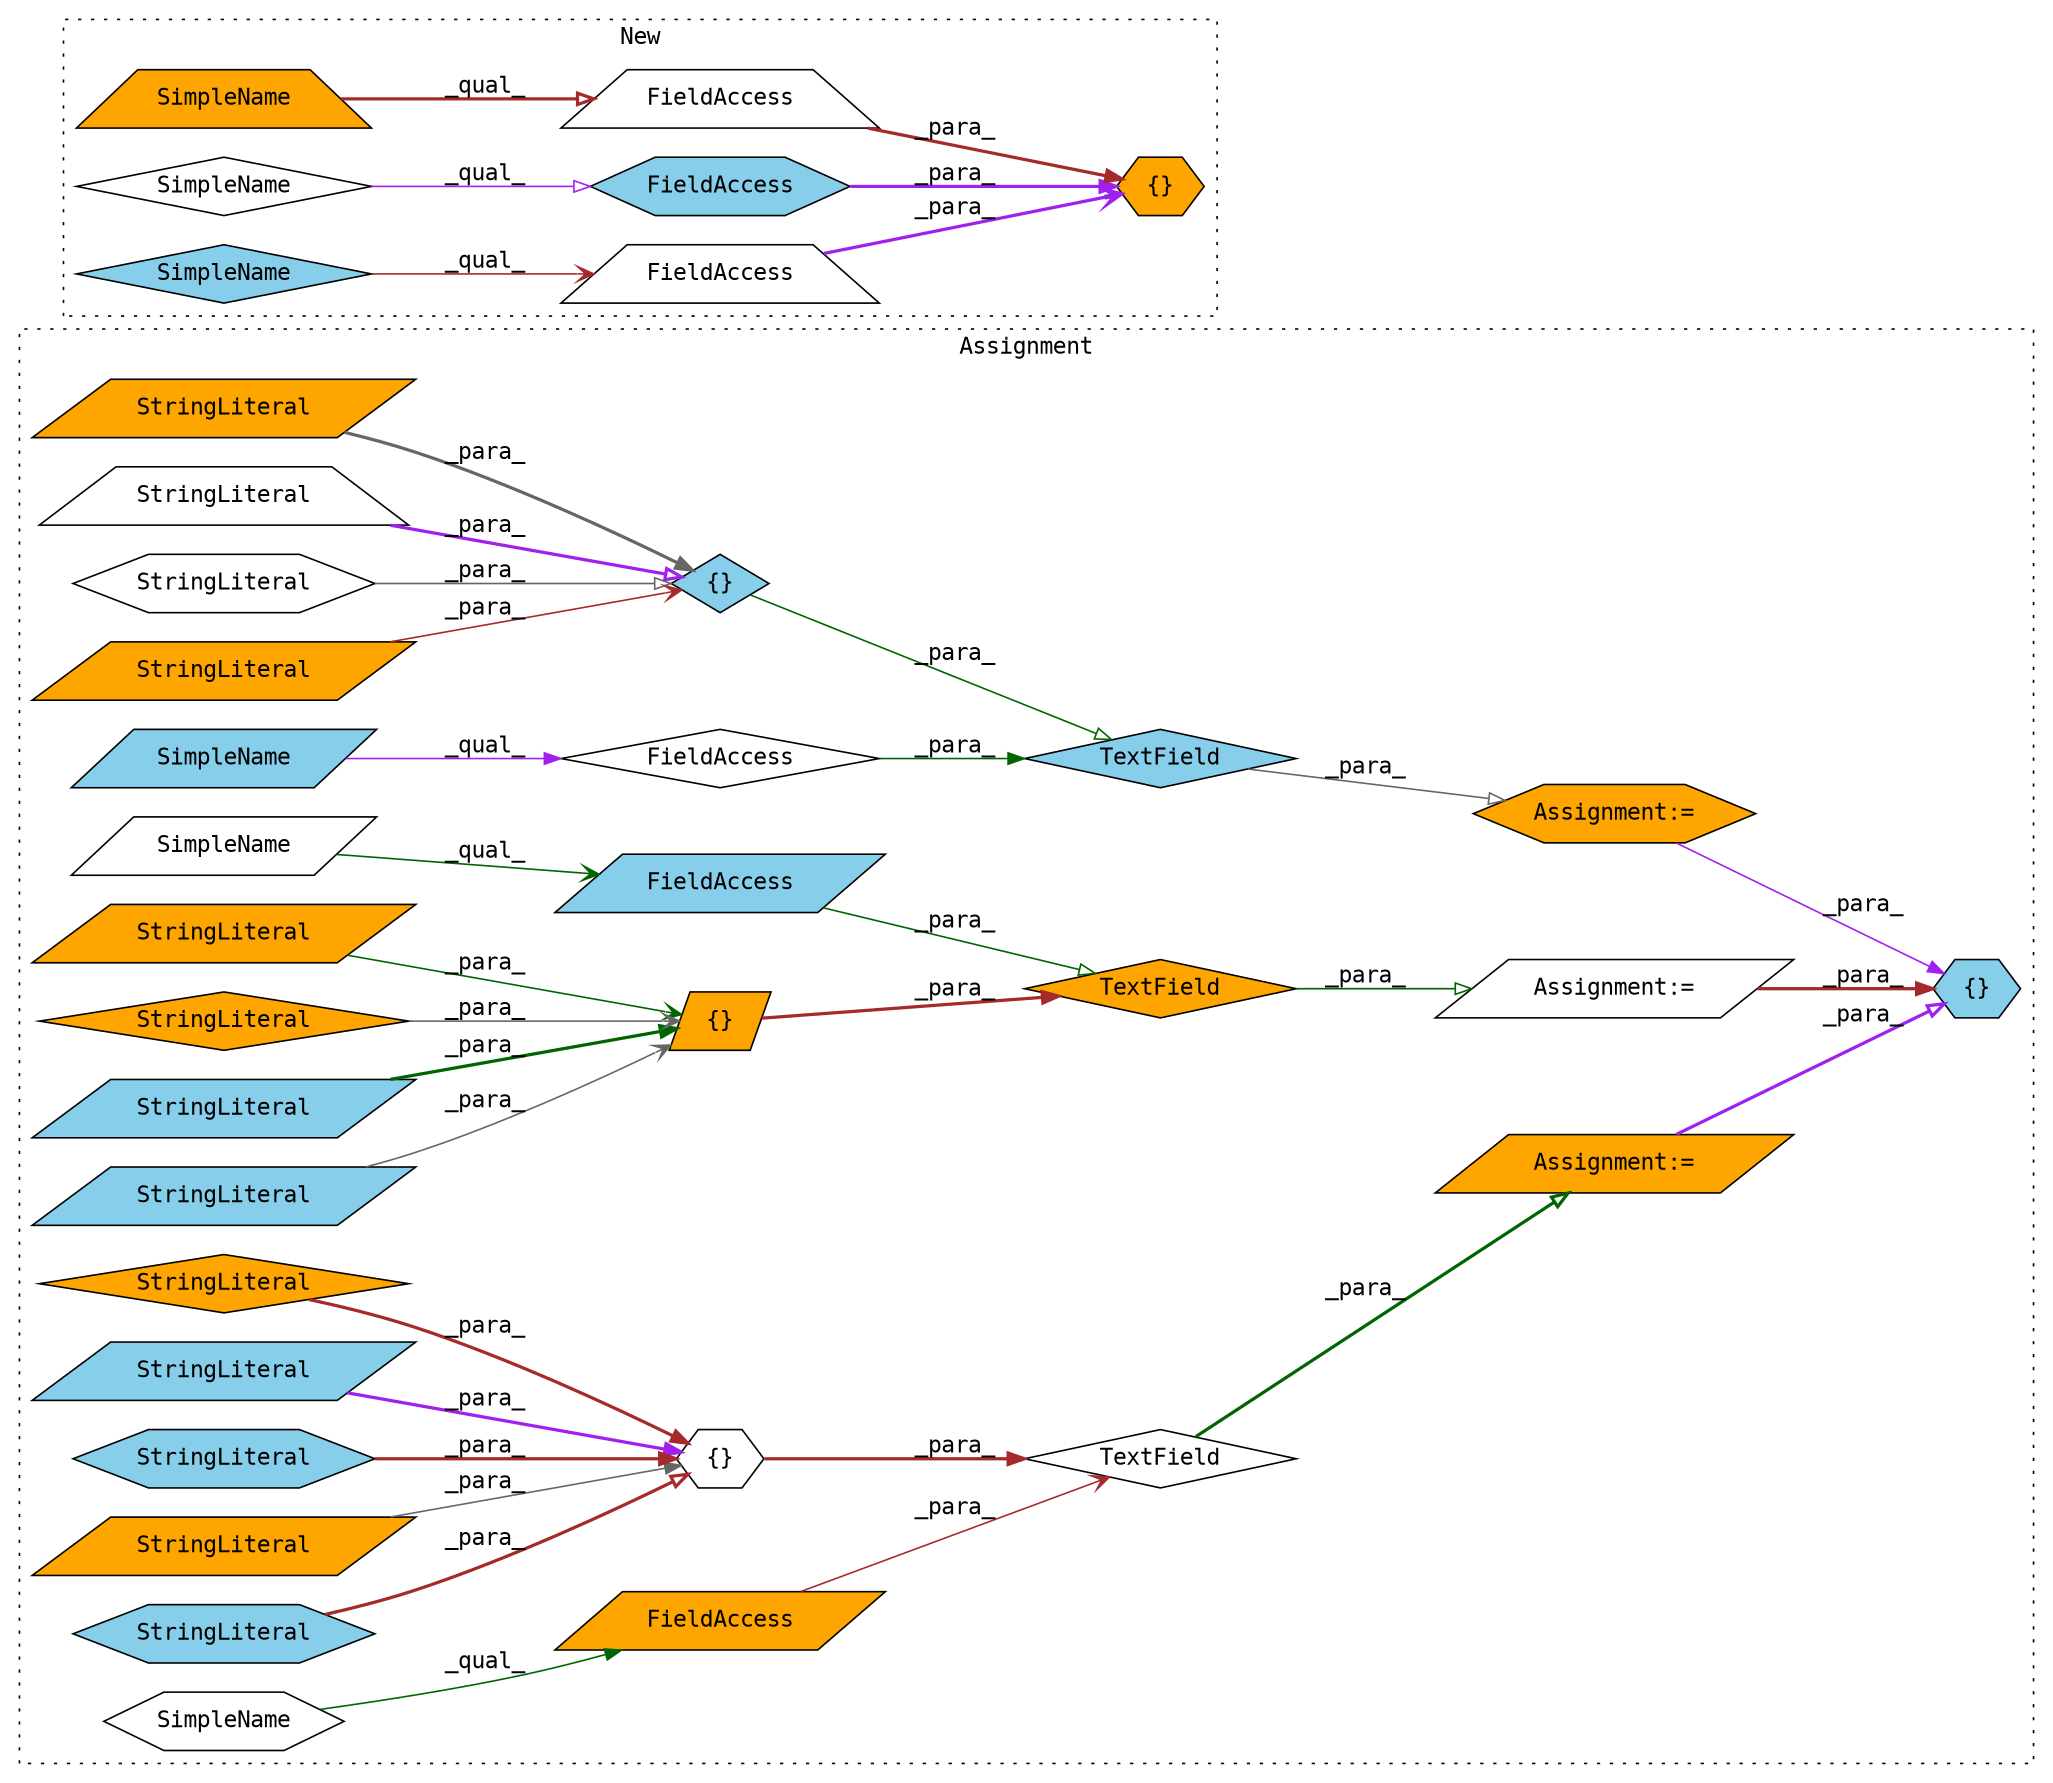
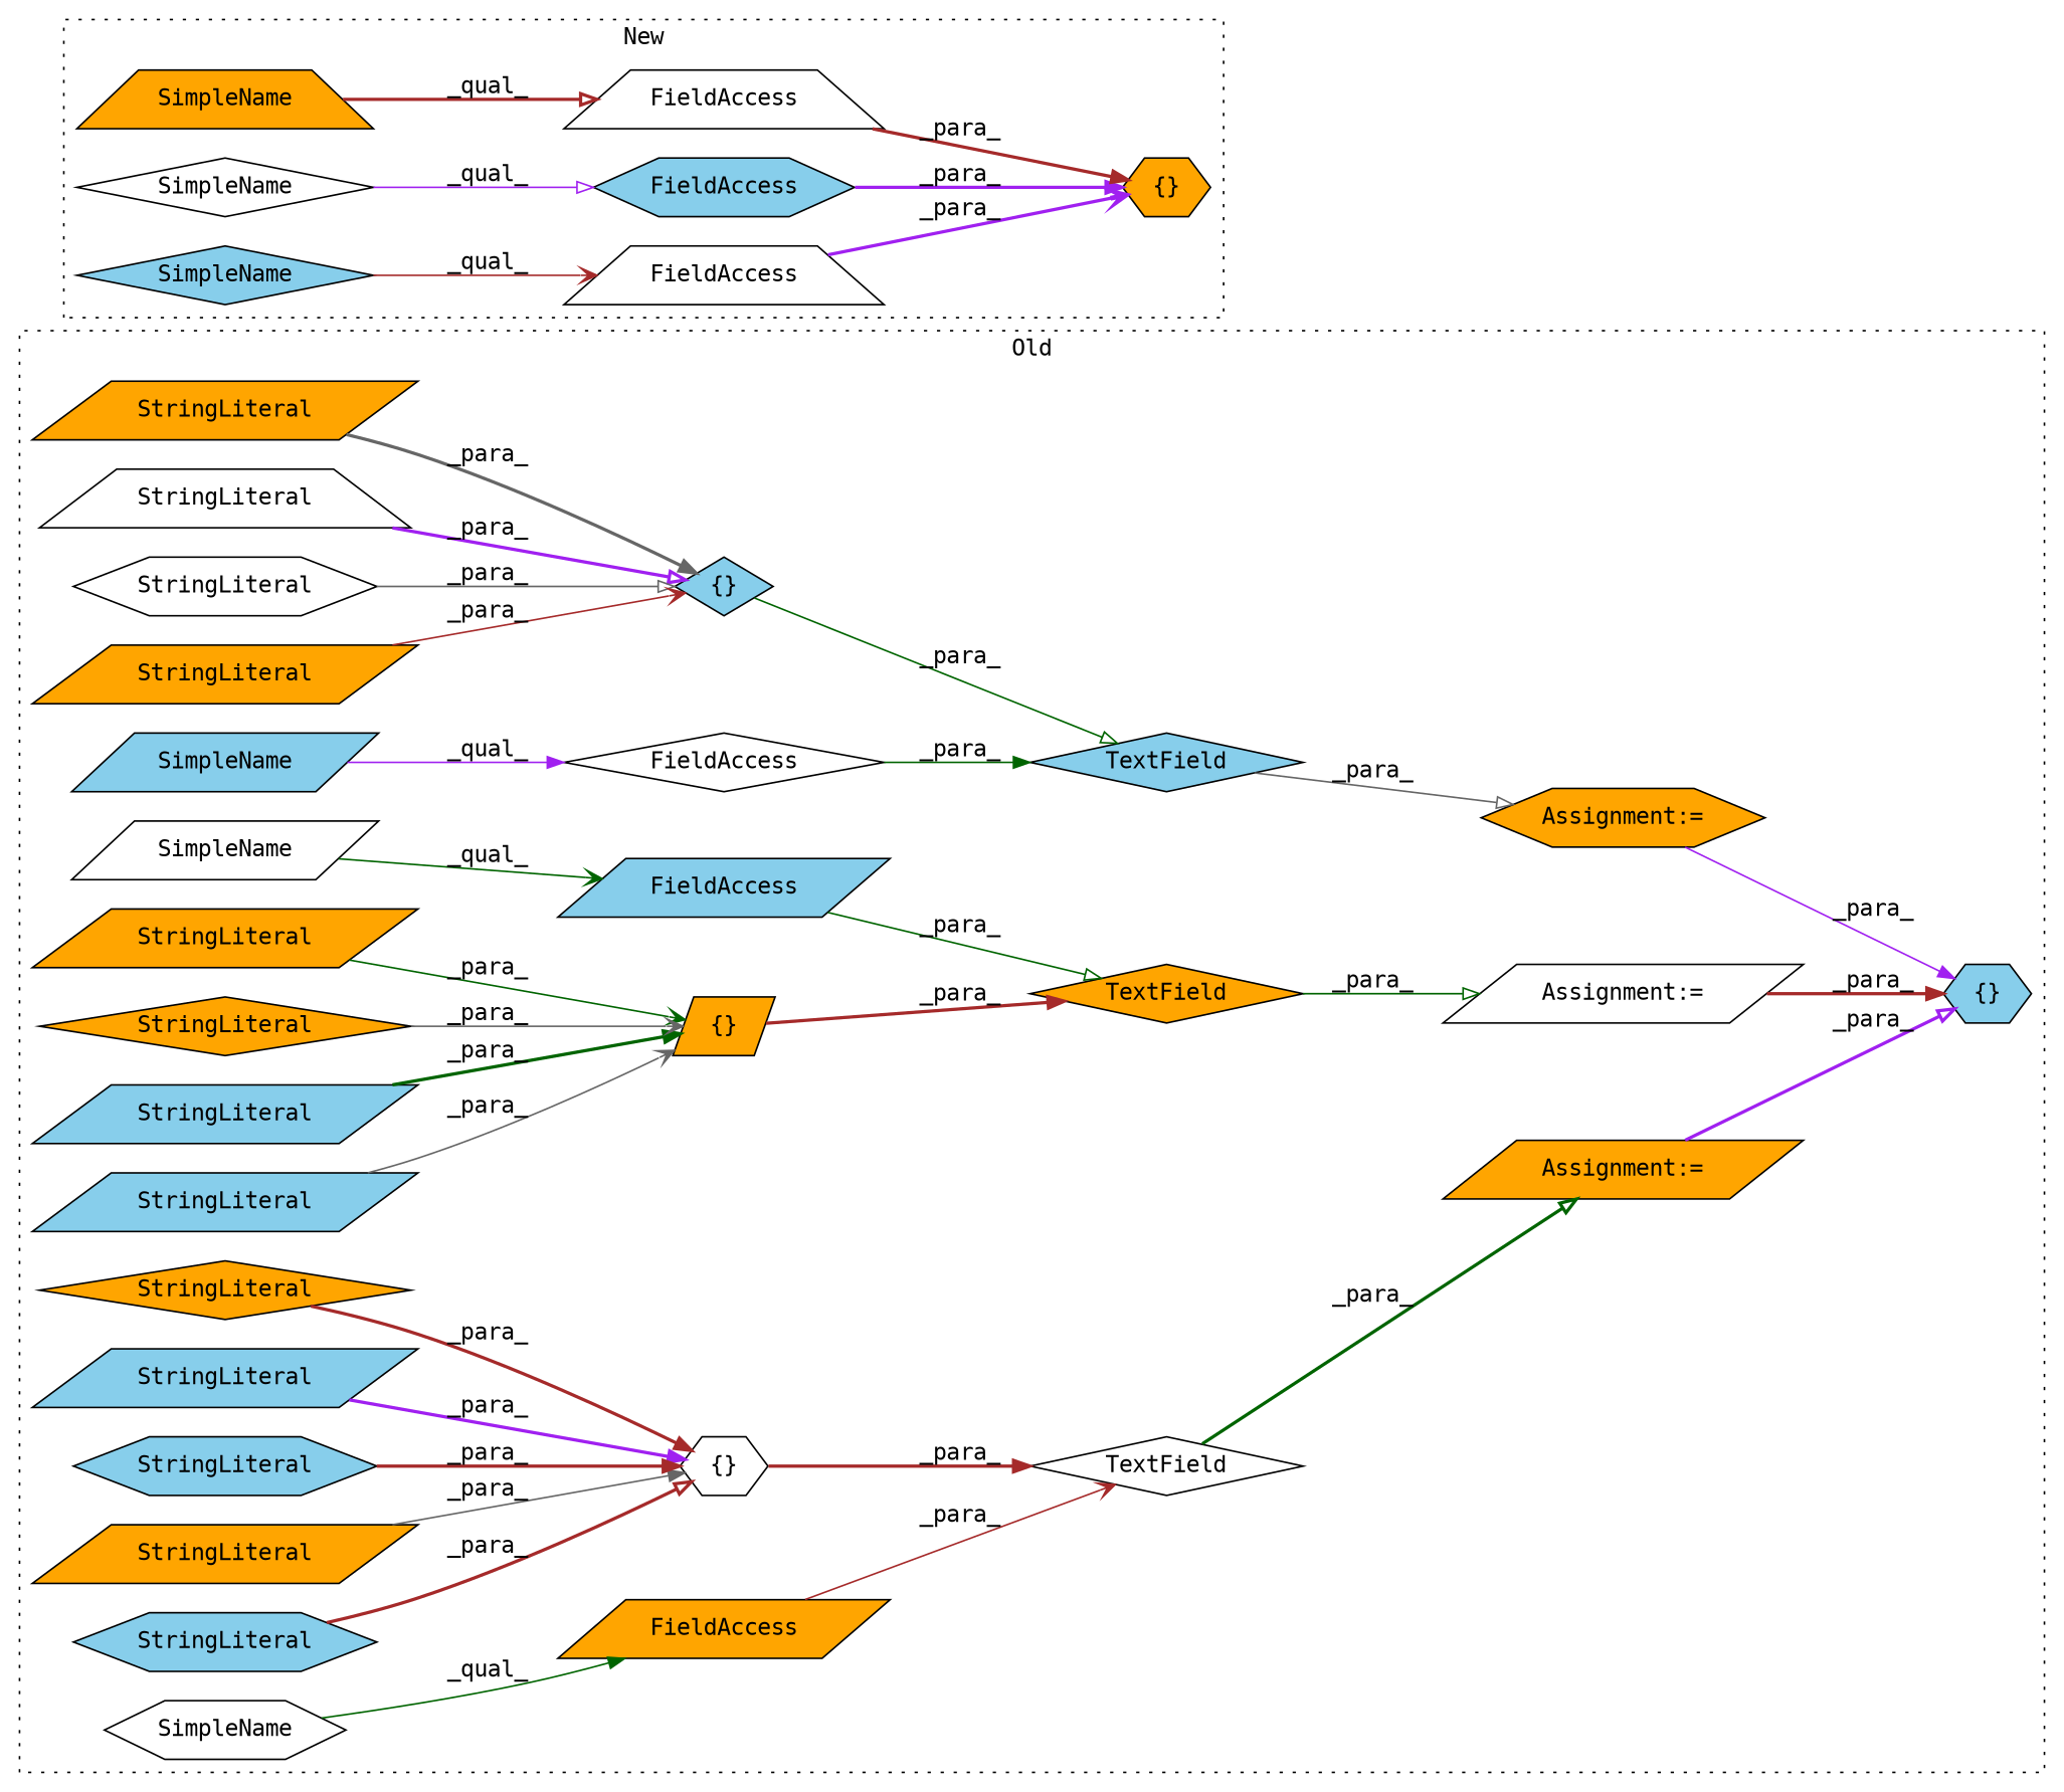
  digraph {
    rankdir=LR
    fontname="DejaVu Sans Mono"
    node [a=45 l=4 s=3549 shape=parallelogram style=filled fillcolor=orange fontname="DejaVu Sans Mono"]
    edge [color=brown style=solid arrowhead=normal fontname="DejaVu Sans Mono"]
    n1 [a=32 l="10,1" label=TextField s="3404,3472" shape=diamond]
    n2 [a=4 l="1,1" label="{}" s="3691,3712" shape=hexagon fillcolor=skyblue]
    n3 [a=7 l=1 label="Assignment:=" s=3403 fillcolor=white]
    n4 [a=4 l="1,1" label="{}" s="3602,3635" shape=diamond fillcolor=skyblue]
    n5 [a=32 l="10,1" label=TextField s="3486,3566" shape=diamond fillcolor=white]
    n6 [a=4 l="1,1" label="{}" s="3426,3453"]
    n7 [a=32 l="10,1" label=TextField s="3580,3654" shape=diamond fillcolor=skyblue]
    n8 [a=4 l="1,1" label="{}" s="3508,3547" shape=hexagon fillcolor=white]
    n9 [l=10 label=StringLiteral s=3443 fillcolor=skyblue]
    n10 [a=7 l=1 label="Assignment:=" s=3579 shape=hexagon]
    n11 [label=StringLiteral s=3434 fillcolor=skyblue]
    n12 [l=9 label=StringLiteral s=3615]
    n13 [l=10 label=StringLiteral s=3625 shape=trapezium fillcolor=white]
    n14 [l=6 label=StringLiteral s=3509 shape=diamond]
    n15 [l=3 label=StringLiteral s=3521 fillcolor=skyblue]
    n16 [label=StringLiteral s=3610 shape=hexagon fillcolor=white]
    n17 [a=7 l=1 label="Assignment:=" s=3485]
    n18 [l=10 label=StringLiteral s=3537]
    n19 [label=StringLiteral s=3516 shape=hexagon fillcolor=skyblue]
    n20 [l=6 label=StringLiteral s=3603]
    n21 [l=3 label=StringLiteral s=3439]
    n22 [l=11 label=StringLiteral s=3525 shape=hexagon fillcolor=skyblue]
    n23 [l=6 label=StringLiteral s=3427 shape=diamond]
    n24 [a=22 l=17 label=FieldAccess]
    n25 [a=22 l=17 label=FieldAccess s=3455 fillcolor=skyblue]
    n26 [a=22 l=17 label=FieldAccess s=3637 shape=diamond fillcolor=white]
    n27 [a=42 label=SimpleName s=3637 fillcolor=skyblue]
    n28 [a=42 label=SimpleName shape=hexagon fillcolor=white]
    n29 [a=42 label=SimpleName s=3455 fillcolor=white]
    n30 [a=4 l="1,1" label="{}" s="3033,3069" shape=hexagon]
    n31 [a=22 l=11 label=FieldAccess s=3046 shape=hexagon fillcolor=skyblue]
    n32 [a=22 l=11 label=FieldAccess s=3058 shape=trapezium fillcolor=white]
    n33 [a=22 l=11 label=FieldAccess s=3034 shape=trapezium fillcolor=white]
    n34 [a=42 label=SimpleName s=3058 shape=trapezium]
    n35 [a=42 label=SimpleName s=3046 shape=diamond fillcolor=white]
    n36 [a=42 label=SimpleName s=3034 shape=diamond fillcolor=skyblue]
    subgraph cluster_1 {
-     label=Assignment
+     label=Old
      style=dotted
      n1
      n2
      n3
      n4
      n5
      n6
      n7
      n8
      n9
      n10
      n11
      n12
      n13
      n14
      n15
      n16
      n17
      n18
      n19
      n20
      n21
      n22
      n23
      n24
      n25
      n26
      n27
      n28
      n29
    }
    subgraph cluster_2 {
      label=New
      style=dotted
      n30
      n31
      n32
      n33
      n34
      n35
      n36
    }
    n1 -> n3 [label=_para_ color=darkgreen arrowhead=onormal]
    n3 -> n2 [label=_para_ style=bold]
    n4 -> n7 [label=_para_ color=darkgreen arrowhead=onormal]
    n5 -> n17 [label=_para_ color=darkgreen style=bold arrowhead=onormal]
    n6 -> n1 [label=_para_ style=bold]
    n7 -> n10 [label=_para_ color=gray40 arrowhead=onormal]
    n8 -> n5 [label=_para_ style=bold]
    n9 -> n6 [label=_para_ color=darkgreen style=bold]
    n10 -> n2 [label=_para_ color=purple]
    n11 -> n6 [label=_para_ color=gray40 arrowhead=vee]
    n12 -> n4 [label=_para_ color=gray40 style=bold]
    n13 -> n4 [label=_para_ color=purple style=bold arrowhead=onormal]
    n14 -> n8 [label=_para_ style=bold]
    n15 -> n8 [label=_para_ color=purple style=bold]
    n16 -> n4 [label=_para_ color=gray40 arrowhead=onormal]
    n17 -> n2 [label=_para_ color=purple style=bold arrowhead=onormal]
    n18 -> n8 [label=_para_ color=gray40]
    n19 -> n8 [label=_para_ style=bold arrowhead=onormal]
    n20 -> n4 [label=_para_ arrowhead=vee]
    n21 -> n6 [label=_para_ color=darkgreen arrowhead=vee]
    n22 -> n8 [label=_para_ style=bold]
    n23 -> n6 [label=_para_ color=gray40 arrowhead=vee]
    n24 -> n5 [label=_para_ arrowhead=vee]
    n25 -> n1 [label=_para_ color=darkgreen arrowhead=onormal]
    n26 -> n7 [label=_para_ color=darkgreen]
    n27 -> n26 [label=_qual_ color=purple]
    n28 -> n24 [label=_qual_ color=darkgreen]
    n29 -> n25 [label=_qual_ color=darkgreen arrowhead=vee]
    n31 -> n30 [label=_para_ color=purple style=bold]
    n32 -> n30 [label=_para_ style=bold]
    n33 -> n30 [label=_para_ color=purple style=bold arrowhead=vee]
    n34 -> n32 [label=_qual_ style=bold arrowhead=onormal]
    n35 -> n31 [label=_qual_ color=purple arrowhead=onormal]
    n36 -> n33 [label=_qual_ arrowhead=vee]
  }
